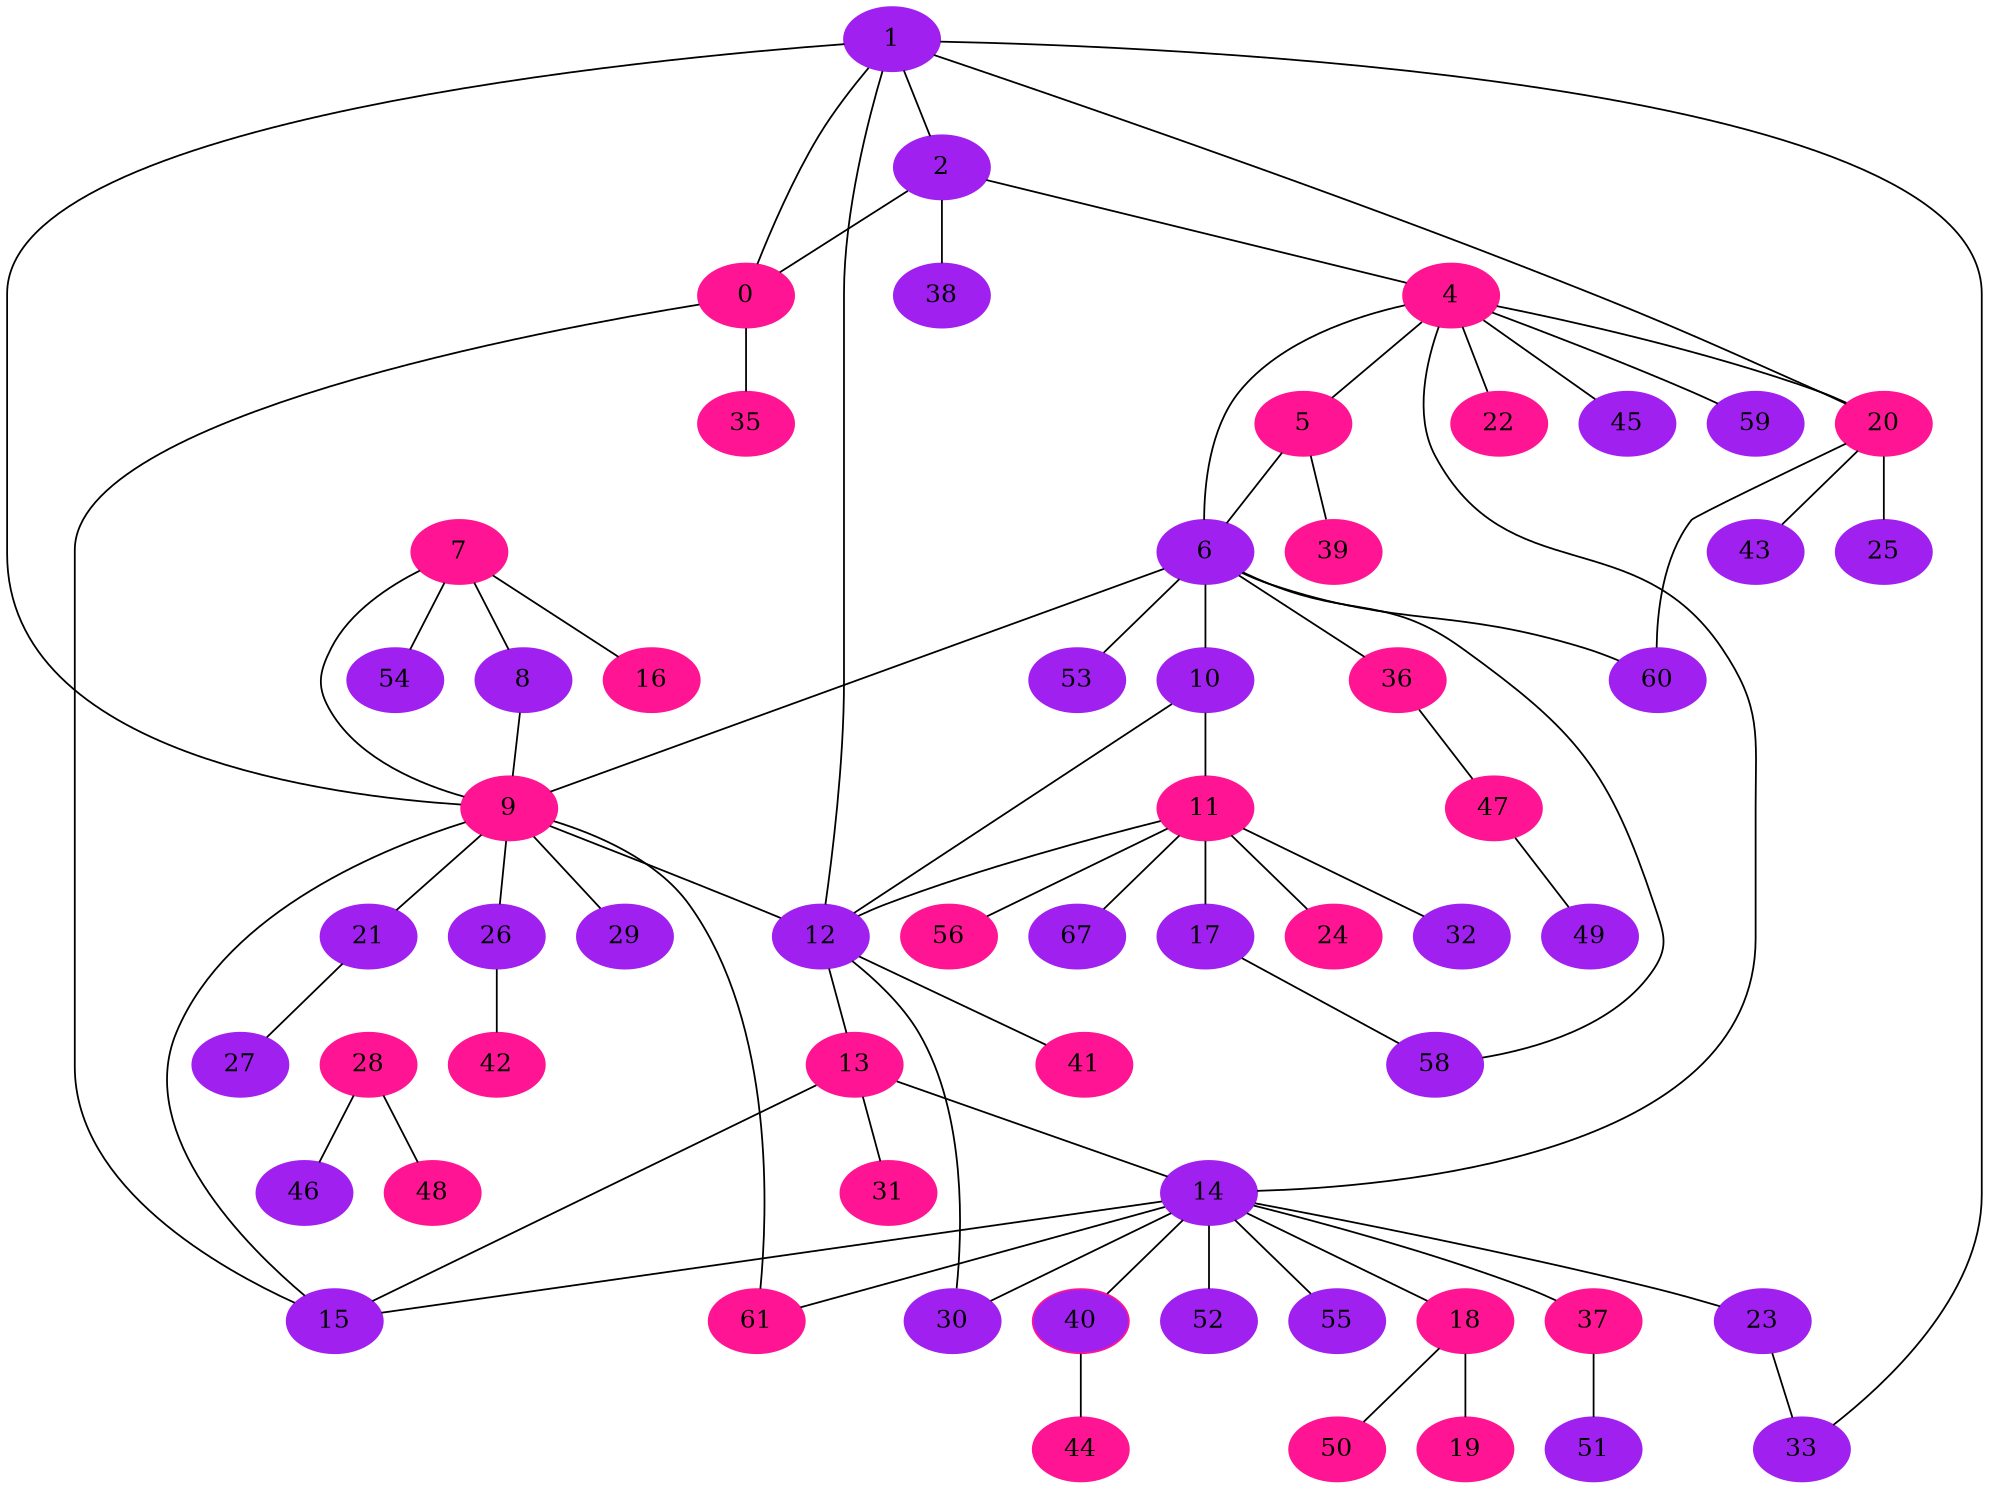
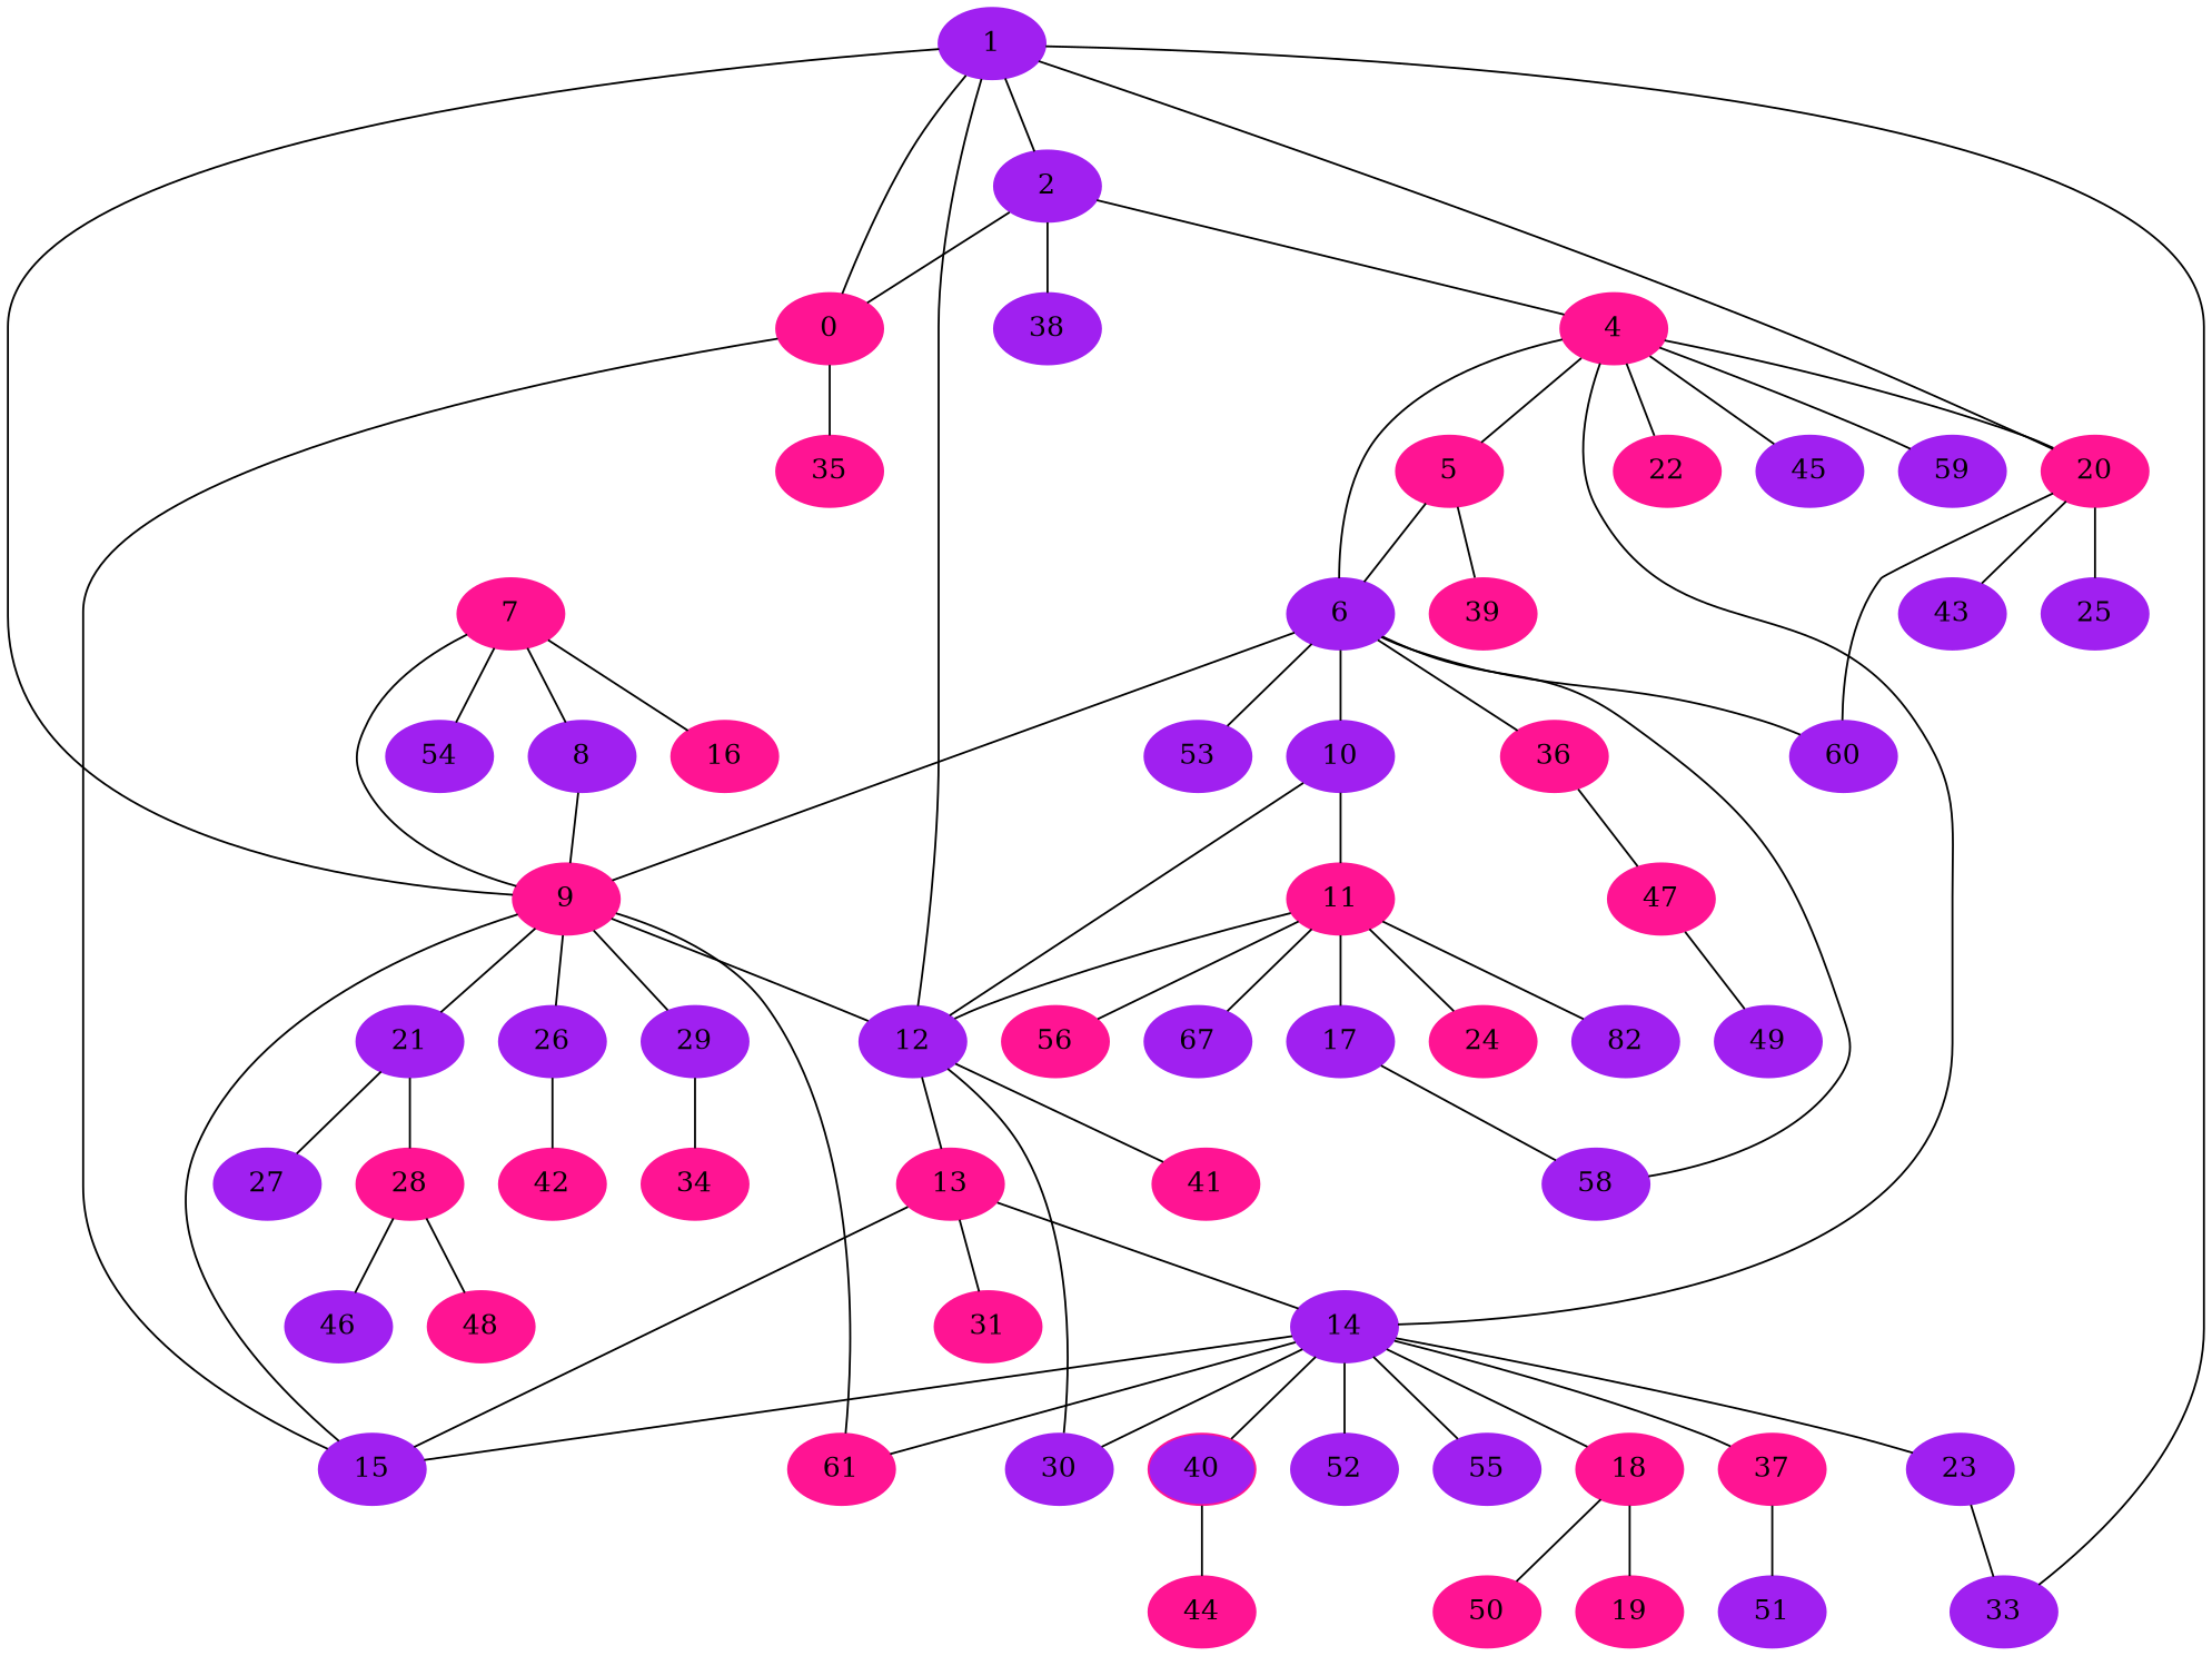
  graph {
    node [color=purple style=filled]
    1
    2
    n3 [color=deeppink label=0]
    9 [color=deeppink]
    12
    20 [color=deeppink]
    33
    4 [color=deeppink]
    38
    15
    35 [color=deeppink]
    21
    26
    29
    61 [color=deeppink]
    13 [color=deeppink]
    30
    41 [color=deeppink]
    60
    25
    43
    5 [color=deeppink]
    6
    14
    22 [color=deeppink]
    45
    59
    39 [color=deeppink]
    10
    36 [color=deeppink]
    53
    58
    18 [color=deeppink]
    23
    37 [color=deeppink]
    40 [color=deeppink fillcolor=purple]
    52
    55
    11 [color=deeppink]
    47 [color=deeppink]
    7 [color=deeppink]
    8
    16 [color=deeppink]
    54
    27
    28 [color=deeppink]
    42 [color=deeppink]
+   34 [color=deeppink]
    17
    24 [color=deeppink]
-   32
+   32 [label=82]
    56 [color=deeppink]
    n53 [label=67]
    31 [color=deeppink]
    19 [color=deeppink]
    50 [color=deeppink]
    51
    44 [color=deeppink]
    46
    48 [color=deeppink]
    49
    1 -- 2
    1 -- n3
    1 -- 9
    1 -- 12
    1 -- 20
    1 -- 33
    2 -- n3
    2 -- 4
    2 -- 38
    n3 -- 15
    n3 -- 35
    9 -- 12
    9 -- 15
    9 -- 21
    9 -- 26
    9 -- 29
    9 -- 61
    12 -- 13
    12 -- 30
    12 -- 41
    20 -- 60
    20 -- 25
    20 -- 43
    4 -- 20
    4 -- 5
    4 -- 6
    4 -- 14
    4 -- 22
    4 -- 45
    4 -- 59
    21 -- 27
+   21 -- 28
    26 -- 42
+   29 -- 34
    13 -- 15
    13 -- 14
    13 -- 31
    5 -- 6
    5 -- 39
    6 -- 9
    6 -- 60
    6 -- 10
    6 -- 36
    6 -- 53
    6 -- 58
    14 -- 15
    14 -- 61
    14 -- 30
    14 -- 18
    14 -- 23
    14 -- 37
    14 -- 40
    14 -- 52
    14 -- 55
    10 -- 12
    10 -- 11
    36 -- 47
    18 -- 19
    18 -- 50
    23 -- 33
    37 -- 51
    40 -- 44
    11 -- 12
    11 -- 17
    11 -- 24
    11 -- 32
    11 -- 56
    11 -- n53
    47 -- 49
    7 -- 9
    7 -- 8
    7 -- 16
    7 -- 54
    8 -- 9
    28 -- 46
    28 -- 48
    17 -- 58
  }
